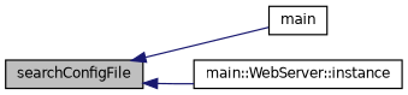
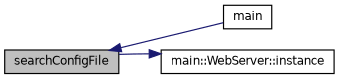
  digraph {
    rankdir=LR
    node [color=black fillcolor=white fontname=Helvetica fontsize=10 shape=record style=filled]
    edge [color=midnightblue dir=back fontname=Helvetica fontsize=10 labelfontname=Helvetica labelfontsize=10 style=solid]
    n1 [fillcolor=grey75 fontcolor=black height=0.2 label=searchConfigFile width=0.4]
    n2 [height=0.2 label=main width=0.4]
    n3 [height=0.2 label="main::WebServer::instance" width=0.4]
    n1 -> n2
-   n1 -> n3
+   n3 -> n1
  }
